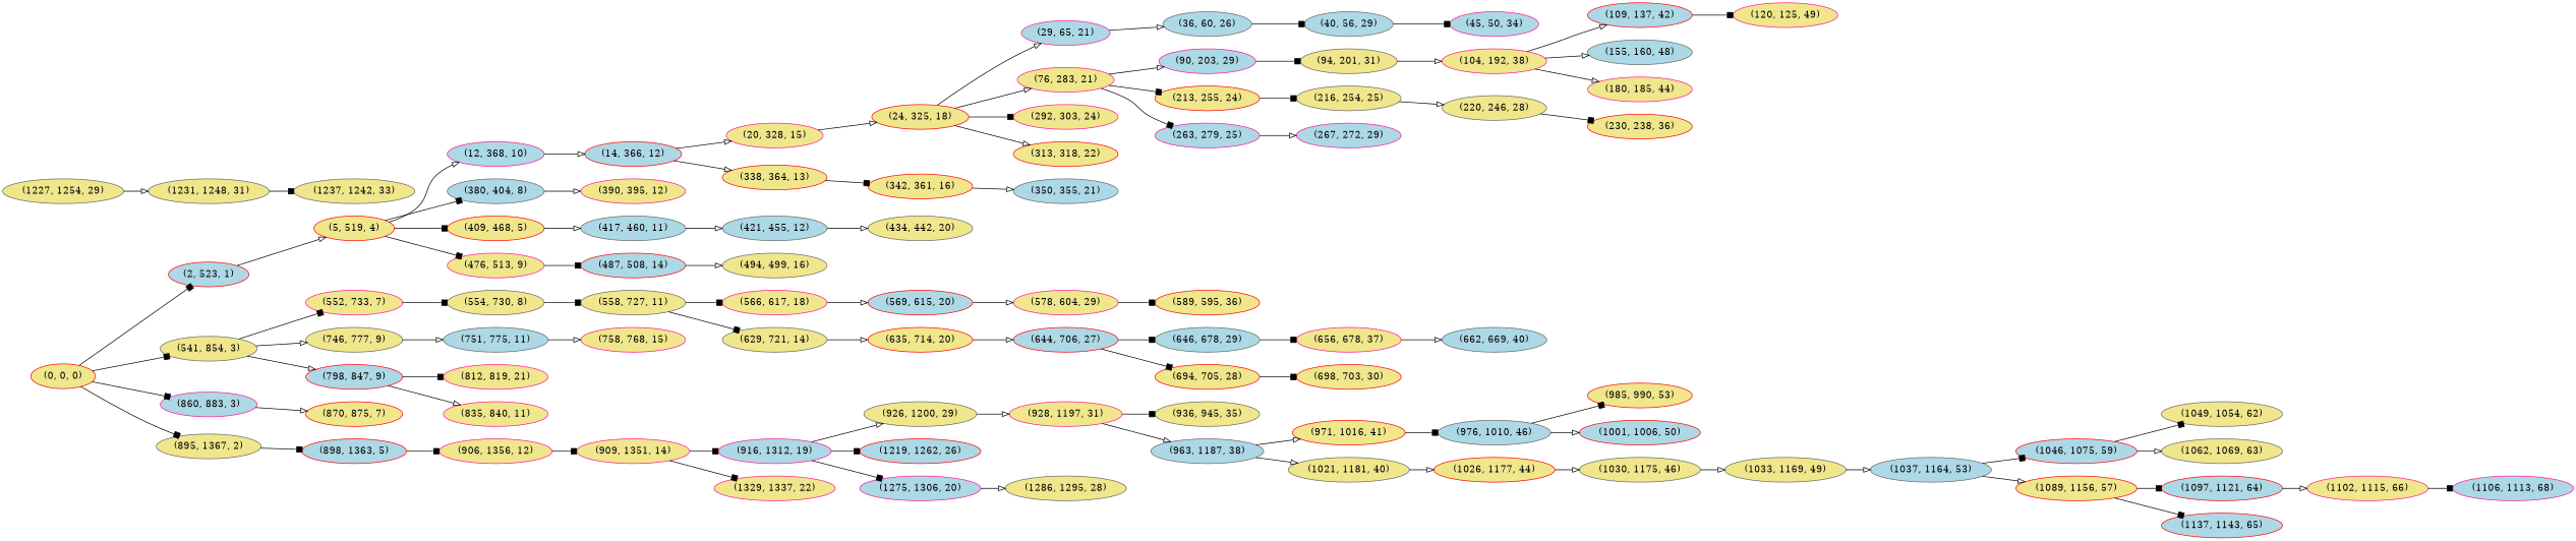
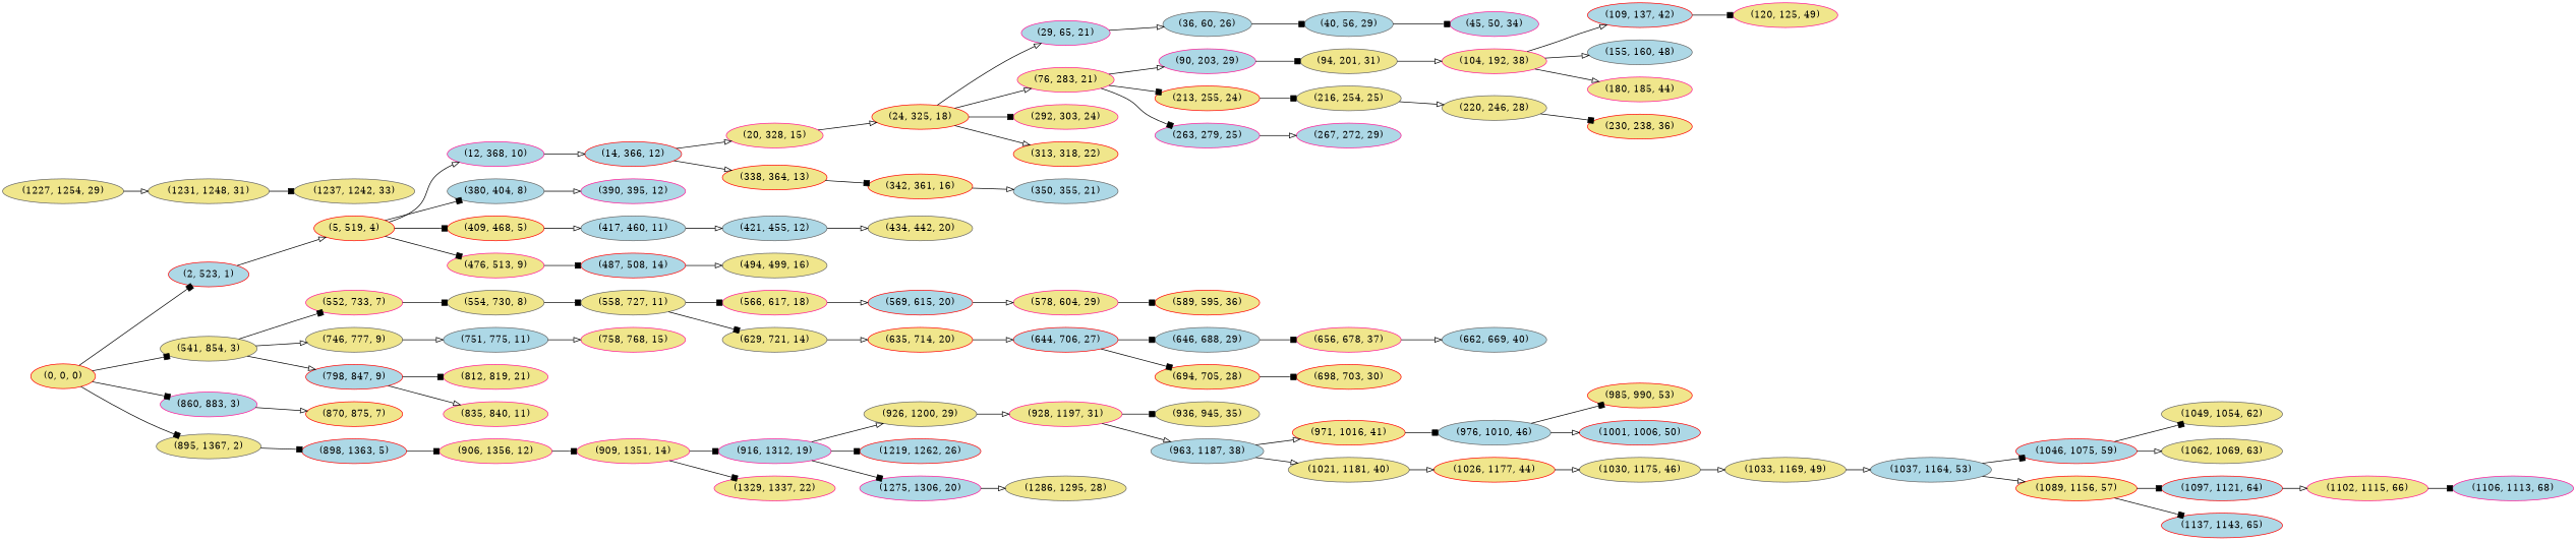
  digraph {
    rankdir=LR
    node [color=gray40 fillcolor=khaki style=filled]
    edge [arrowhead=onormal]
    "(0, 0, 0)" [color=red]
    "(2, 523, 1)" [color=red fillcolor=lightblue]
    "(541, 854, 3)"
    "(860, 883, 3)" [color=deeppink fillcolor=lightblue]
    "(895, 1367, 2)"
    "(5, 519, 4)" [color=red]
    "(552, 733, 7)" [color=deeppink]
    "(746, 777, 9)"
    "(798, 847, 9)" [color=red fillcolor=lightblue]
    "(870, 875, 7)" [color=red]
    "(898, 1363, 5)" [color=red fillcolor=lightblue]
    n12 [color=deeppink fillcolor=lightblue label="(12, 368, 10)"]
    "(380, 404, 8)" [fillcolor=lightblue]
    "(409, 468, 5)" [color=red]
    "(476, 513, 9)" [color=deeppink]
    "(14, 366, 12)" [color=red fillcolor=lightblue]
-   "(390, 395, 12)" [color=deeppink]
+   "(390, 395, 12)" [color=deeppink fillcolor=lightblue]
    "(417, 460, 11)" [fillcolor=lightblue]
    "(487, 508, 14)" [color=red fillcolor=lightblue]
    "(20, 328, 15)" [color=deeppink]
    "(338, 364, 13)" [color=red]
    "(24, 325, 18)" [color=red]
    "(342, 361, 16)" [color=red]
    "(29, 65, 21)" [color=deeppink fillcolor=lightblue]
    "(76, 283, 21)" [color=deeppink]
    "(292, 303, 24)" [color=deeppink]
    "(313, 318, 22)" [color=red]
    "(36, 60, 26)" [fillcolor=lightblue]
    "(90, 203, 29)" [color=deeppink fillcolor=lightblue]
    "(213, 255, 24)" [color=red]
    "(263, 279, 25)" [color=deeppink fillcolor=lightblue]
    "(40, 56, 29)" [fillcolor=lightblue]
    "(45, 50, 34)" [color=deeppink fillcolor=lightblue]
    "(94, 201, 31)"
    "(216, 254, 25)"
    "(267, 272, 29)" [color=deeppink fillcolor=lightblue]
    "(104, 192, 38)" [color=deeppink]
    "(109, 137, 42)" [color=red fillcolor=lightblue]
    "(155, 160, 48)" [fillcolor=lightblue]
    "(180, 185, 44)" [color=deeppink]
    "(120, 125, 49)" [color=deeppink]
    "(220, 246, 28)"
    "(230, 238, 36)" [color=red]
    "(350, 355, 21)" [fillcolor=lightblue]
    "(421, 455, 12)" [fillcolor=lightblue]
    "(434, 442, 20)"
    "(494, 499, 16)"
    "(554, 730, 8)"
    "(751, 775, 11)" [fillcolor=lightblue]
    "(812, 819, 21)" [color=deeppink]
    "(835, 840, 11)" [color=deeppink]
    "(558, 727, 11)"
    "(566, 617, 18)" [color=deeppink]
    "(629, 721, 14)"
    "(569, 615, 20)" [color=red fillcolor=lightblue]
    "(635, 714, 20)" [color=red]
    "(578, 604, 29)" [color=deeppink]
    "(589, 595, 36)" [color=red]
    "(644, 706, 27)" [color=red fillcolor=lightblue]
-   "(646, 688, 29)" [fillcolor=lightblue label="(646, 678, 29)"]
+   "(646, 688, 29)" [fillcolor=lightblue]
    "(694, 705, 28)" [color=red]
    "(656, 678, 37)" [color=deeppink]
    "(698, 703, 30)" [color=red]
    "(662, 669, 40)" [fillcolor=lightblue]
    "(758, 768, 15)" [color=deeppink]
    "(906, 1356, 12)" [color=deeppink]
    "(909, 1351, 14)" [color=deeppink]
    "(916, 1312, 19)" [color=deeppink fillcolor=lightblue]
    "(1329, 1337, 22)" [color=deeppink]
    "(926, 1200, 29)"
    "(1219, 1262, 26)" [color=red fillcolor=lightblue]
    "(1275, 1306, 20)" [color=deeppink fillcolor=lightblue]
    "(928, 1197, 31)" [color=deeppink]
    "(1286, 1295, 28)"
    "(936, 945, 35)"
    "(963, 1187, 38)" [fillcolor=lightblue]
    "(971, 1016, 41)" [color=red]
    "(1021, 1181, 40)"
    "(976, 1010, 46)" [fillcolor=lightblue]
    "(1026, 1177, 44)" [color=red]
    "(985, 990, 53)" [color=red]
    "(1001, 1006, 50)" [color=red fillcolor=lightblue]
    "(1030, 1175, 46)"
    "(1033, 1169, 49)"
    "(1037, 1164, 53)" [fillcolor=lightblue]
    "(1046, 1075, 59)" [color=red fillcolor=lightblue]
    "(1089, 1156, 57)" [color=red]
    "(1049, 1054, 62)"
    "(1062, 1069, 63)"
    "(1097, 1121, 64)" [color=red fillcolor=lightblue]
    "(1137, 1143, 65)" [color=red fillcolor=lightblue]
    "(1102, 1115, 66)" [color=deeppink]
    "(1106, 1113, 68)" [color=deeppink fillcolor=lightblue]
    "(1227, 1254, 29)"
    "(1231, 1248, 31)"
    "(1237, 1242, 33)"
    "(0, 0, 0)" -> "(2, 523, 1)" [arrowhead=box]
    "(0, 0, 0)" -> "(541, 854, 3)" [arrowhead=box]
    "(0, 0, 0)" -> "(860, 883, 3)" [arrowhead=box]
    "(0, 0, 0)" -> "(895, 1367, 2)" [arrowhead=box]
    "(2, 523, 1)" -> "(5, 519, 4)"
    "(541, 854, 3)" -> "(552, 733, 7)" [arrowhead=box]
    "(541, 854, 3)" -> "(746, 777, 9)"
    "(541, 854, 3)" -> "(798, 847, 9)"
    "(860, 883, 3)" -> "(870, 875, 7)"
    "(895, 1367, 2)" -> "(898, 1363, 5)" [arrowhead=box]
    "(5, 519, 4)" -> n12
    "(5, 519, 4)" -> "(380, 404, 8)" [arrowhead=box]
    "(5, 519, 4)" -> "(409, 468, 5)" [arrowhead=box]
    "(5, 519, 4)" -> "(476, 513, 9)" [arrowhead=box]
    "(552, 733, 7)" -> "(554, 730, 8)" [arrowhead=box]
    "(746, 777, 9)" -> "(751, 775, 11)"
    "(798, 847, 9)" -> "(812, 819, 21)" [arrowhead=box]
    "(798, 847, 9)" -> "(835, 840, 11)"
    "(898, 1363, 5)" -> "(906, 1356, 12)" [arrowhead=box]
    n12 -> "(14, 366, 12)"
    "(380, 404, 8)" -> "(390, 395, 12)"
    "(409, 468, 5)" -> "(417, 460, 11)"
    "(476, 513, 9)" -> "(487, 508, 14)" [arrowhead=box]
    "(14, 366, 12)" -> "(20, 328, 15)"
    "(14, 366, 12)" -> "(338, 364, 13)"
    "(417, 460, 11)" -> "(421, 455, 12)"
    "(487, 508, 14)" -> "(494, 499, 16)"
    "(20, 328, 15)" -> "(24, 325, 18)"
    "(338, 364, 13)" -> "(342, 361, 16)" [arrowhead=box]
    "(24, 325, 18)" -> "(29, 65, 21)"
    "(24, 325, 18)" -> "(76, 283, 21)"
    "(24, 325, 18)" -> "(292, 303, 24)" [arrowhead=box]
    "(24, 325, 18)" -> "(313, 318, 22)"
    "(342, 361, 16)" -> "(350, 355, 21)"
    "(29, 65, 21)" -> "(36, 60, 26)"
    "(76, 283, 21)" -> "(90, 203, 29)"
    "(76, 283, 21)" -> "(213, 255, 24)" [arrowhead=box]
    "(76, 283, 21)" -> "(263, 279, 25)" [arrowhead=box]
    "(36, 60, 26)" -> "(40, 56, 29)" [arrowhead=box]
    "(90, 203, 29)" -> "(94, 201, 31)" [arrowhead=box]
    "(213, 255, 24)" -> "(216, 254, 25)" [arrowhead=box]
    "(263, 279, 25)" -> "(267, 272, 29)"
    "(40, 56, 29)" -> "(45, 50, 34)" [arrowhead=box]
    "(94, 201, 31)" -> "(104, 192, 38)"
    "(216, 254, 25)" -> "(220, 246, 28)"
    "(104, 192, 38)" -> "(109, 137, 42)"
    "(104, 192, 38)" -> "(155, 160, 48)"
    "(104, 192, 38)" -> "(180, 185, 44)"
    "(109, 137, 42)" -> "(120, 125, 49)" [arrowhead=box]
    "(220, 246, 28)" -> "(230, 238, 36)" [arrowhead=box]
    "(421, 455, 12)" -> "(434, 442, 20)"
    "(554, 730, 8)" -> "(558, 727, 11)" [arrowhead=box]
    "(751, 775, 11)" -> "(758, 768, 15)"
    "(558, 727, 11)" -> "(566, 617, 18)" [arrowhead=box]
    "(558, 727, 11)" -> "(629, 721, 14)" [arrowhead=box]
    "(566, 617, 18)" -> "(569, 615, 20)"
    "(629, 721, 14)" -> "(635, 714, 20)"
    "(569, 615, 20)" -> "(578, 604, 29)"
    "(635, 714, 20)" -> "(644, 706, 27)"
    "(578, 604, 29)" -> "(589, 595, 36)" [arrowhead=box]
    "(644, 706, 27)" -> "(646, 688, 29)" [arrowhead=box]
    "(644, 706, 27)" -> "(694, 705, 28)" [arrowhead=box]
    "(646, 688, 29)" -> "(656, 678, 37)" [arrowhead=box]
    "(694, 705, 28)" -> "(698, 703, 30)" [arrowhead=box]
    "(656, 678, 37)" -> "(662, 669, 40)"
    "(906, 1356, 12)" -> "(909, 1351, 14)" [arrowhead=box]
    "(909, 1351, 14)" -> "(916, 1312, 19)" [arrowhead=box]
    "(909, 1351, 14)" -> "(1329, 1337, 22)" [arrowhead=box]
    "(916, 1312, 19)" -> "(926, 1200, 29)"
    "(916, 1312, 19)" -> "(1219, 1262, 26)" [arrowhead=box]
    "(916, 1312, 19)" -> "(1275, 1306, 20)" [arrowhead=box]
    "(926, 1200, 29)" -> "(928, 1197, 31)"
    "(1275, 1306, 20)" -> "(1286, 1295, 28)"
    "(928, 1197, 31)" -> "(936, 945, 35)" [arrowhead=box]
    "(928, 1197, 31)" -> "(963, 1187, 38)"
    "(963, 1187, 38)" -> "(971, 1016, 41)"
    "(963, 1187, 38)" -> "(1021, 1181, 40)"
    "(971, 1016, 41)" -> "(976, 1010, 46)" [arrowhead=box]
    "(1021, 1181, 40)" -> "(1026, 1177, 44)"
    "(976, 1010, 46)" -> "(985, 990, 53)" [arrowhead=box]
    "(976, 1010, 46)" -> "(1001, 1006, 50)"
    "(1026, 1177, 44)" -> "(1030, 1175, 46)"
    "(1030, 1175, 46)" -> "(1033, 1169, 49)"
    "(1033, 1169, 49)" -> "(1037, 1164, 53)"
    "(1037, 1164, 53)" -> "(1046, 1075, 59)" [arrowhead=box]
    "(1037, 1164, 53)" -> "(1089, 1156, 57)"
    "(1046, 1075, 59)" -> "(1049, 1054, 62)" [arrowhead=box]
    "(1046, 1075, 59)" -> "(1062, 1069, 63)"
    "(1089, 1156, 57)" -> "(1097, 1121, 64)" [arrowhead=box]
    "(1089, 1156, 57)" -> "(1137, 1143, 65)" [arrowhead=box]
    "(1097, 1121, 64)" -> "(1102, 1115, 66)"
    "(1102, 1115, 66)" -> "(1106, 1113, 68)" [arrowhead=box]
    "(1227, 1254, 29)" -> "(1231, 1248, 31)"
    "(1231, 1248, 31)" -> "(1237, 1242, 33)" [arrowhead=box]
  }
